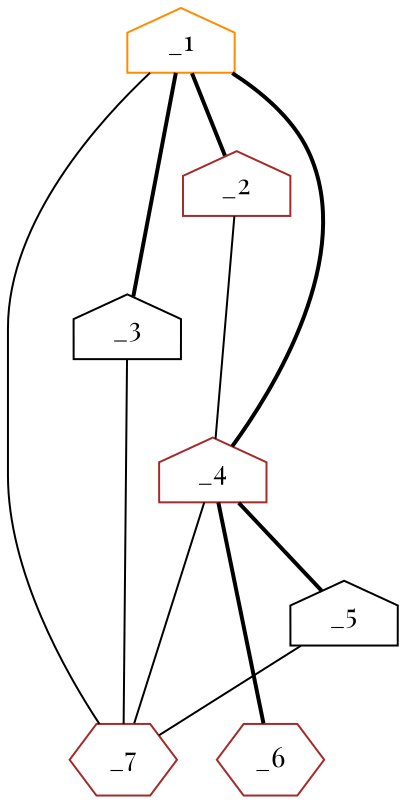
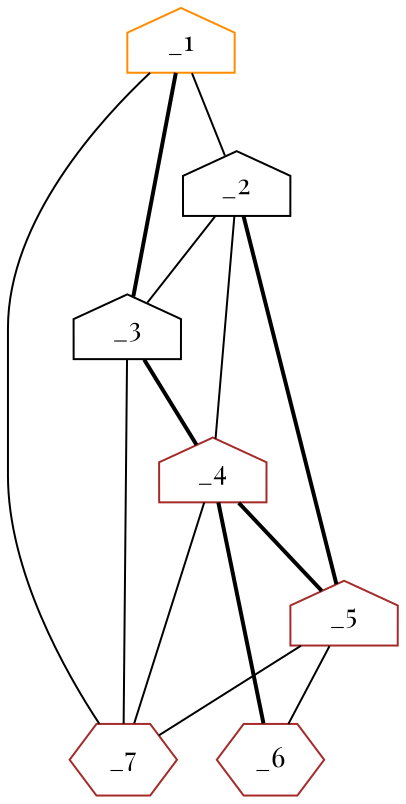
  graph {
    fontname="Playfair Display"
    node [color=brown fontname="Playfair Display" shape=house]
    edge [fontname="Playfair Display" style=solid valence=2]
    _1 [color=darkorange x=62 y=65]
-   _2 [x=86 y=27]
+   _2 [color=black x=86 y=27]
    _7 [shape=hexagon x=125 y=43]
    _3 [color=black x=88 y=46]
    _4 [x=99 y=40]
-   _5 [color=black x=112 y=31]
+   _5 [x=112 y=31]
    _6 [shape=hexagon x=115 y=38]
-   _1 -- _2 [style=bold]
+   _1 -- _2
    _1 -- _7
    _1 -- _3 [style=bold]
+   _2 -- _3 [valence=1]
    _2 -- _4
+   _2 -- _5 [style=bold valence=1]
    _3 -- _7 [valence=1]
-   _1 -- _4 [style=bold]
+   _3 -- _4 [style=bold]
    _4 -- _7
    _4 -- _5 [style=bold valence=1]
    _4 -- _6 [style=bold]
    _5 -- _7 [valence=1]
+   _5 -- _6
  }
